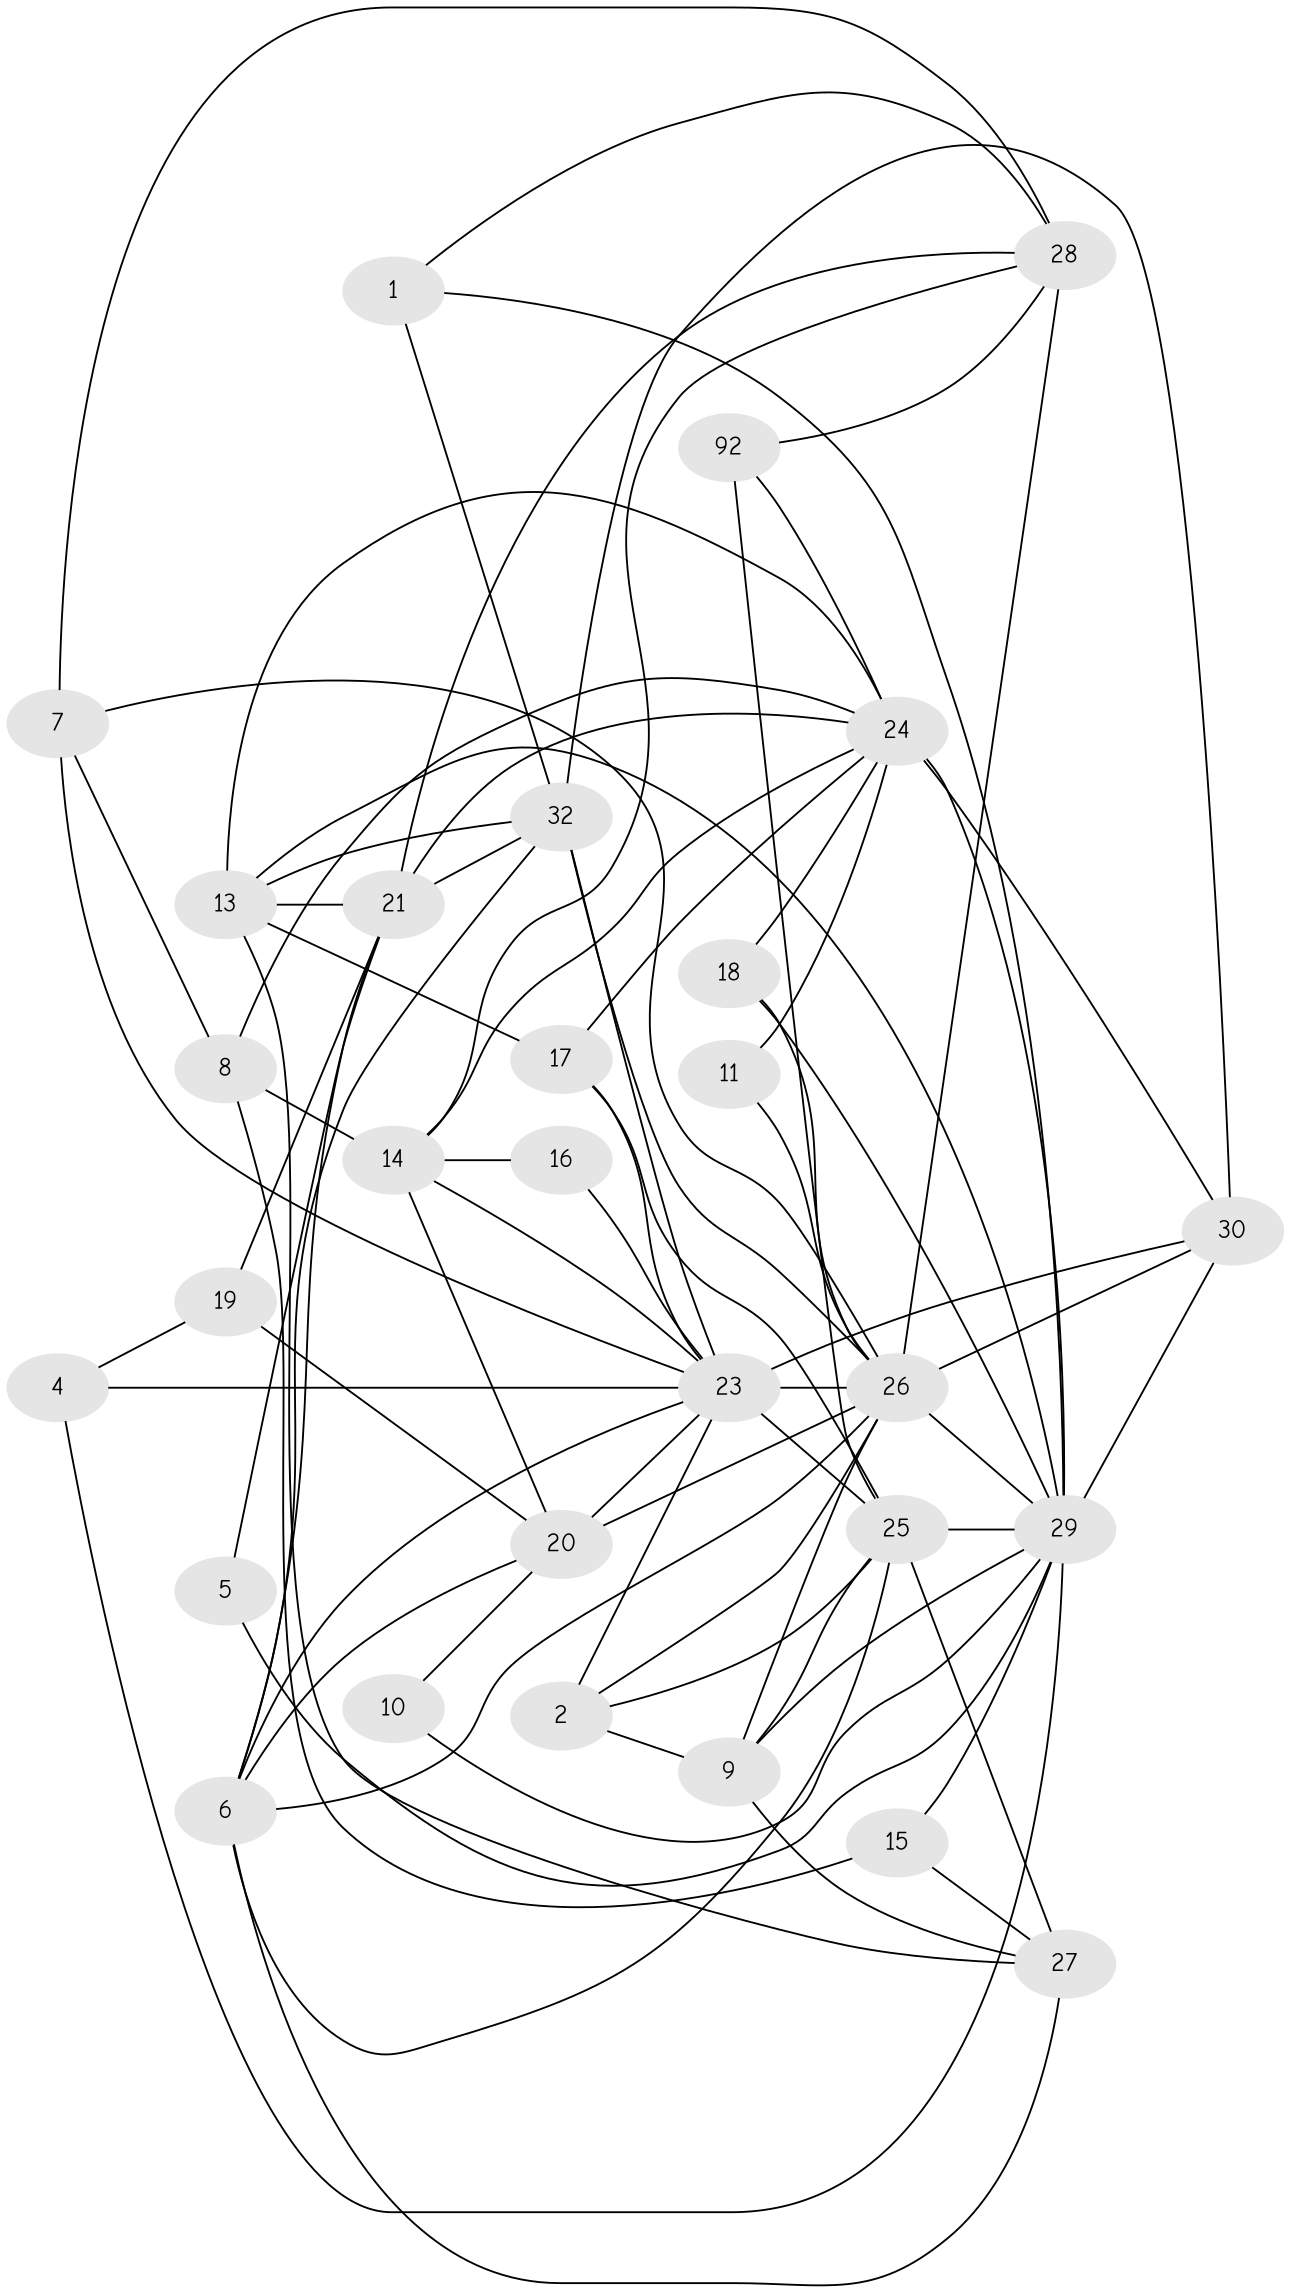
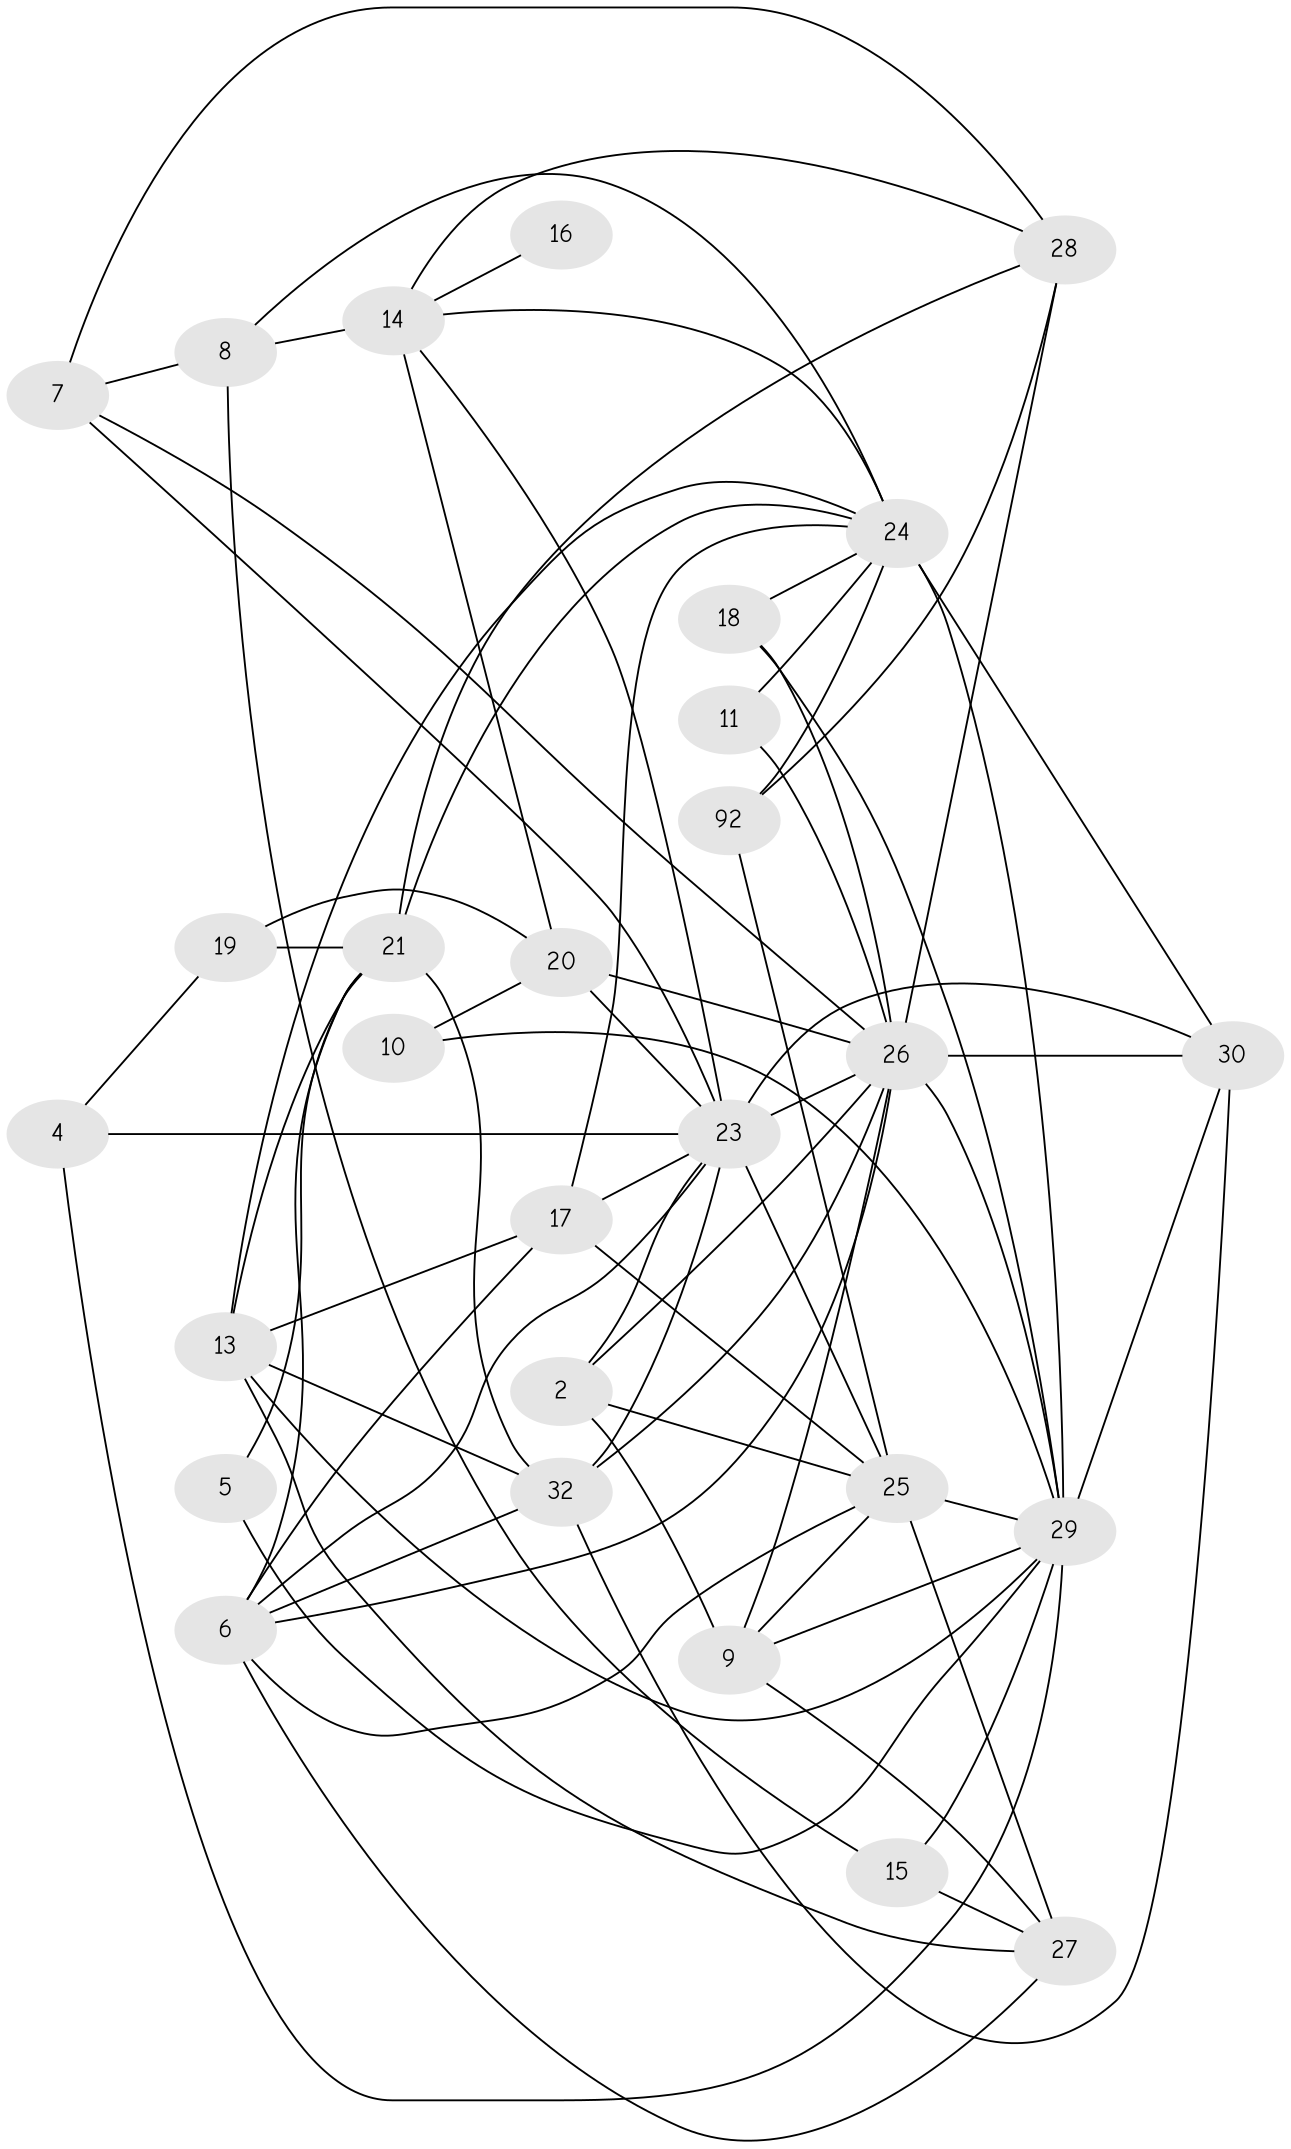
  graph {
    fontname="Comic Neue"
    rankdir=LR
    node [color=gray90 fontname="Comic Neue" style=filled]
    edge [fontname="Comic Neue" weight=1.0]
    n1 [label=32]
-   1
    28
    29
    23
    26
    30
    2
    9
    25
    27
    21
    24
    4
    19
    20
    5
    6
    17
    7
    8
    14
    15
    16
    10
    11
    n27 [label=92]
    13
    18
    n1 -- 23
    n1 -- 26
    n1 -- 30
-   1 -- n1
-   1 -- 28
-   1 -- 29
    29 -- 30
    23 -- 26
    23 -- 30
    23 -- 25
    26 -- 28
    26 -- 29
    26 -- 30
    2 -- 23
    2 -- 26
    2 -- 9
    2 -- 25
    9 -- 29 [weight=2.0]
    9 -- 26
    9 -- 25
    9 -- 27
    25 -- 29
    25 -- 27
    21 -- n1
    21 -- 28
    21 -- 24
    24 -- 29
    24 -- 30
    4 -- 29
    4 -- 23 [weight=2.0]
    4 -- 19
    19 -- 21
    19 -- 20
    20 -- 23 [weight=2.0]
    20 -- 26
    5 -- 29
    5 -- 21
    6 -- n1
    6 -- 23
    6 -- 26
    6 -- 25 [weight=2.0]
    6 -- 27
    6 -- 21
-   6 -- 20
+   6 -- 17
    17 -- 23
    17 -- 25
    17 -- 24
    7 -- 28
    7 -- 23
    7 -- 26
    7 -- 8
    8 -- 24
    8 -- 14
    8 -- 15
    14 -- 28
    14 -- 23
    14 -- 24
    14 -- 20
    14 -- 16 [weight=2.0]
    15 -- 29
    15 -- 27
-   16 -- 23
    10 -- 29
    10 -- 20
    11 -- 26
    11 -- 24
    n27 -- 28
    n27 -- 25
    n27 -- 24
    13 -- n1
    13 -- 29
    13 -- 27 [weight=2.0]
    13 -- 21
    13 -- 24
    13 -- 17
    18 -- 29
    18 -- 26
    18 -- 24
  }
